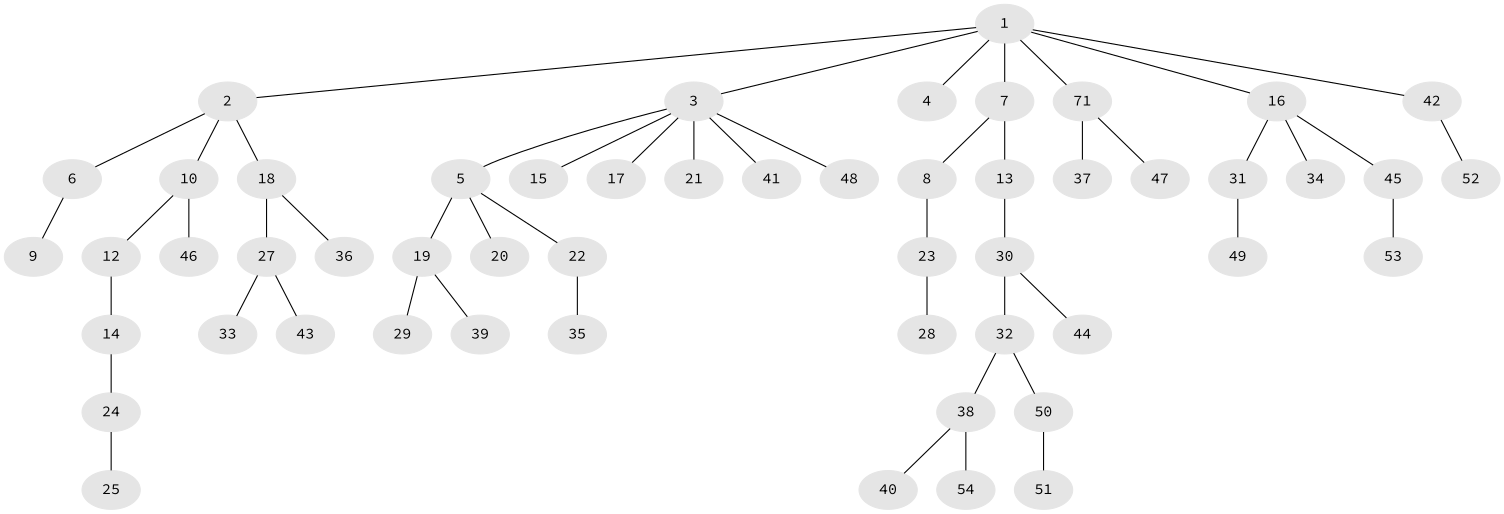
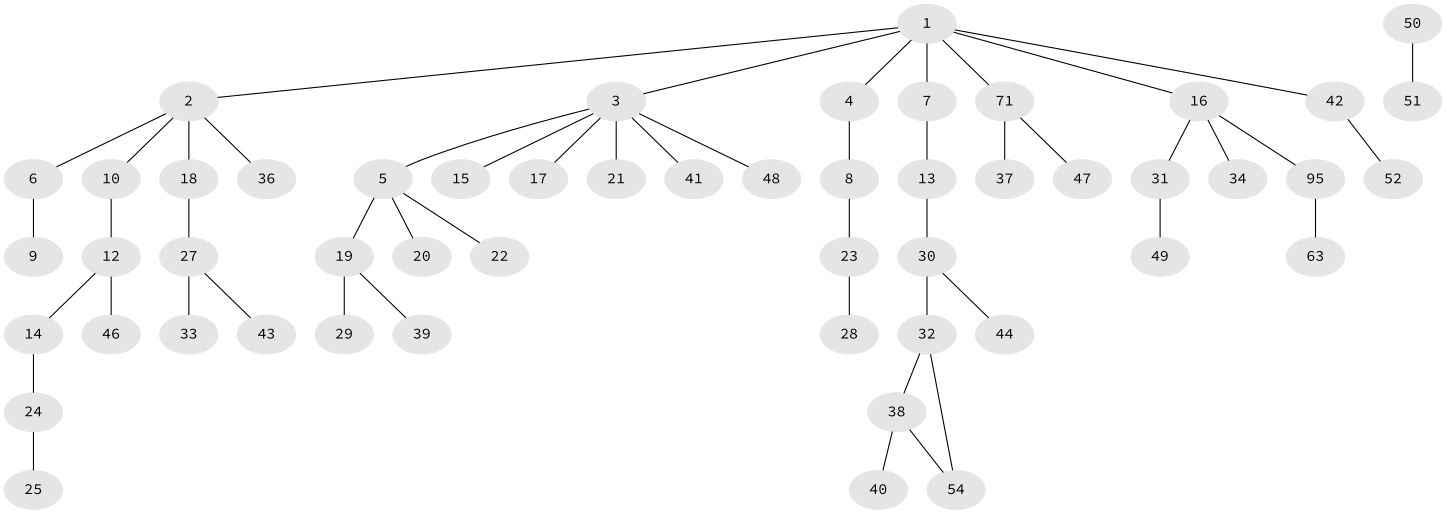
  graph {
    fontname="Source Code Pro"
    node [color=gray90 fontname="Source Code Pro" style=filled]
    edge [fontname="Source Code Pro"]
    1
    2
    3
    4
    7
    n6 [label=71]
    16
    42
    6
    10
    18
    5
    15
    17
    21
    41
    48
    8
    13
    37
    47
    31
    34
-   45
+   45 [label=95]
    52
    9
    12
    27
    36
    19
    20
    22
    23
    29
    39
-   35
    30
    28
    14
    46
    24
    32
    44
    25
    49
-   53
+   53 [label=63]
    33
    43
    38
    50
    40
    54
    51
    1 -- 2
    1 -- 3
    1 -- 4
    1 -- 7
    1 -- n6
    1 -- 16
    1 -- 42
    2 -- 6
    2 -- 10
    2 -- 18
    3 -- 5
    3 -- 15
    3 -- 17
    3 -- 21
    3 -- 41
    3 -- 48
-   7 -- 8
+   4 -- 8
    7 -- 13
    n6 -- 37
    n6 -- 47
    16 -- 31
    16 -- 34
    16 -- 45
    42 -- 52
    6 -- 9
    10 -- 12
    18 -- 27
-   18 -- 36
+   2 -- 36
    5 -- 19
    5 -- 20
    5 -- 22
    8 -- 23
    13 -- 30
    31 -- 49
    45 -- 53
    12 -- 14
-   10 -- 46
+   12 -- 46
    27 -- 33
    27 -- 43
    19 -- 29
    19 -- 39
-   22 -- 35
    23 -- 28
    30 -- 32
    30 -- 44
    14 -- 24
    24 -- 25
    32 -- 38
-   32 -- 50
+   32 -- 54
    38 -- 40
    38 -- 54
    50 -- 51
  }
